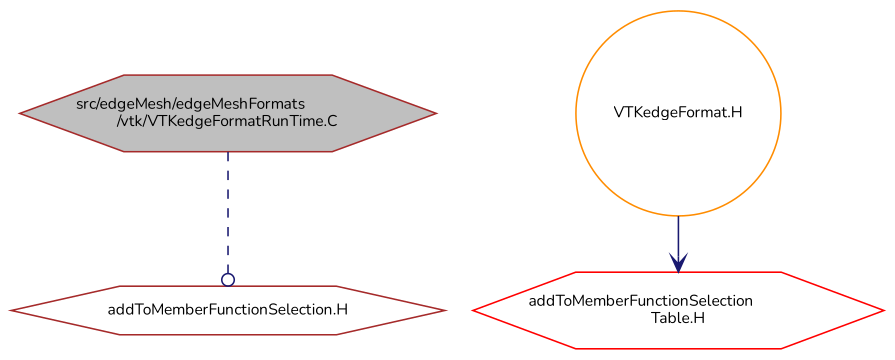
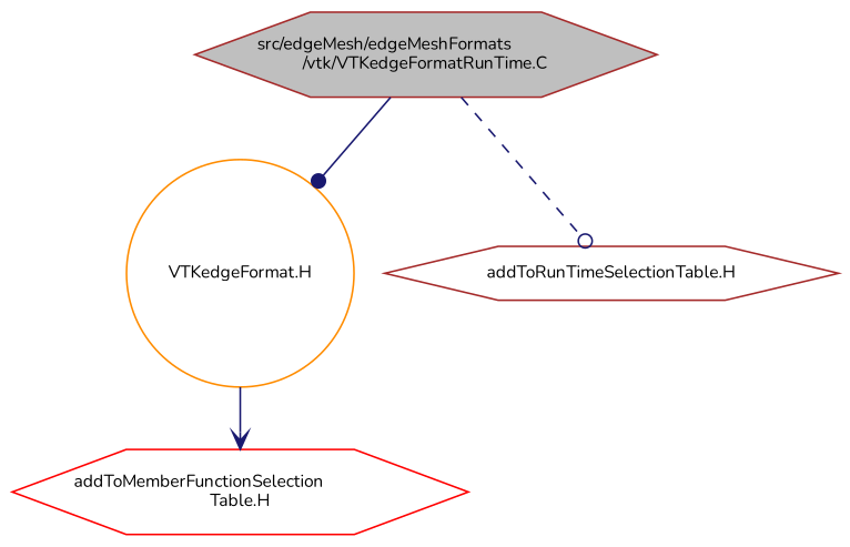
  digraph {
    fontname=Nunito
    node [color=brown fontname=Nunito fontsize=10 shape=hexagon]
    edge [color=midnightblue fontname=Nunito fontsize=10 labelfontname=Helvetica labelfontsize=10 style=solid]
    n1 [fillcolor=grey75 fontcolor=black height=0.2 label="src/edgeMesh/edgeMeshFormats\l/vtk/VTKedgeFormatRunTime.C" style=filled width=0.4]
    n2 [color=darkorange height=0.2 label="VTKedgeFormat.H" shape=circle width=0.4]
-   n3 [height=0.2 label="addToMemberFunctionSelection.H" width=0.4]
+   n3 [height=0.2 label="addToRunTimeSelectionTable.H" width=0.4]
    n4 [color=red height=0.2 label="addToMemberFunctionSelection\lTable.H" width=0.4]
+   n1 -> n2 [arrowhead=dot]
    n1 -> n3 [arrowhead=odot style=dashed]
    n2 -> n4 [arrowhead=vee]
  }
